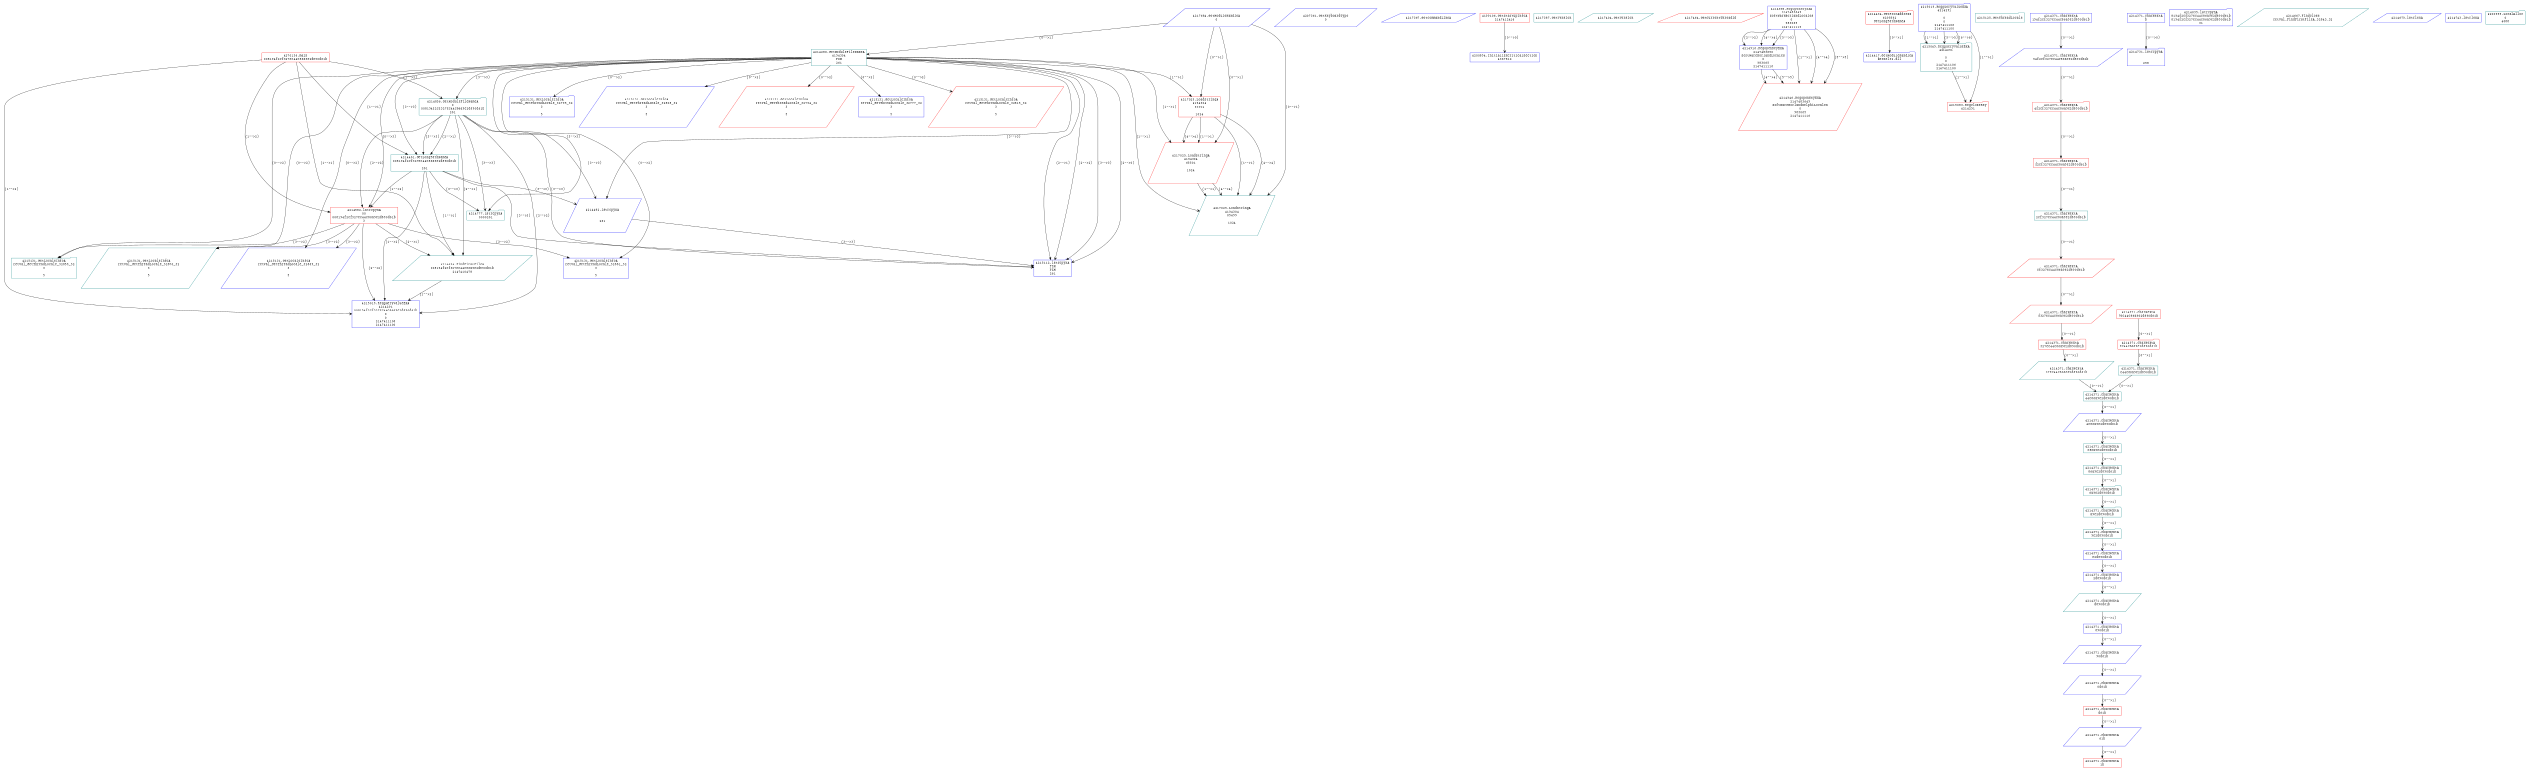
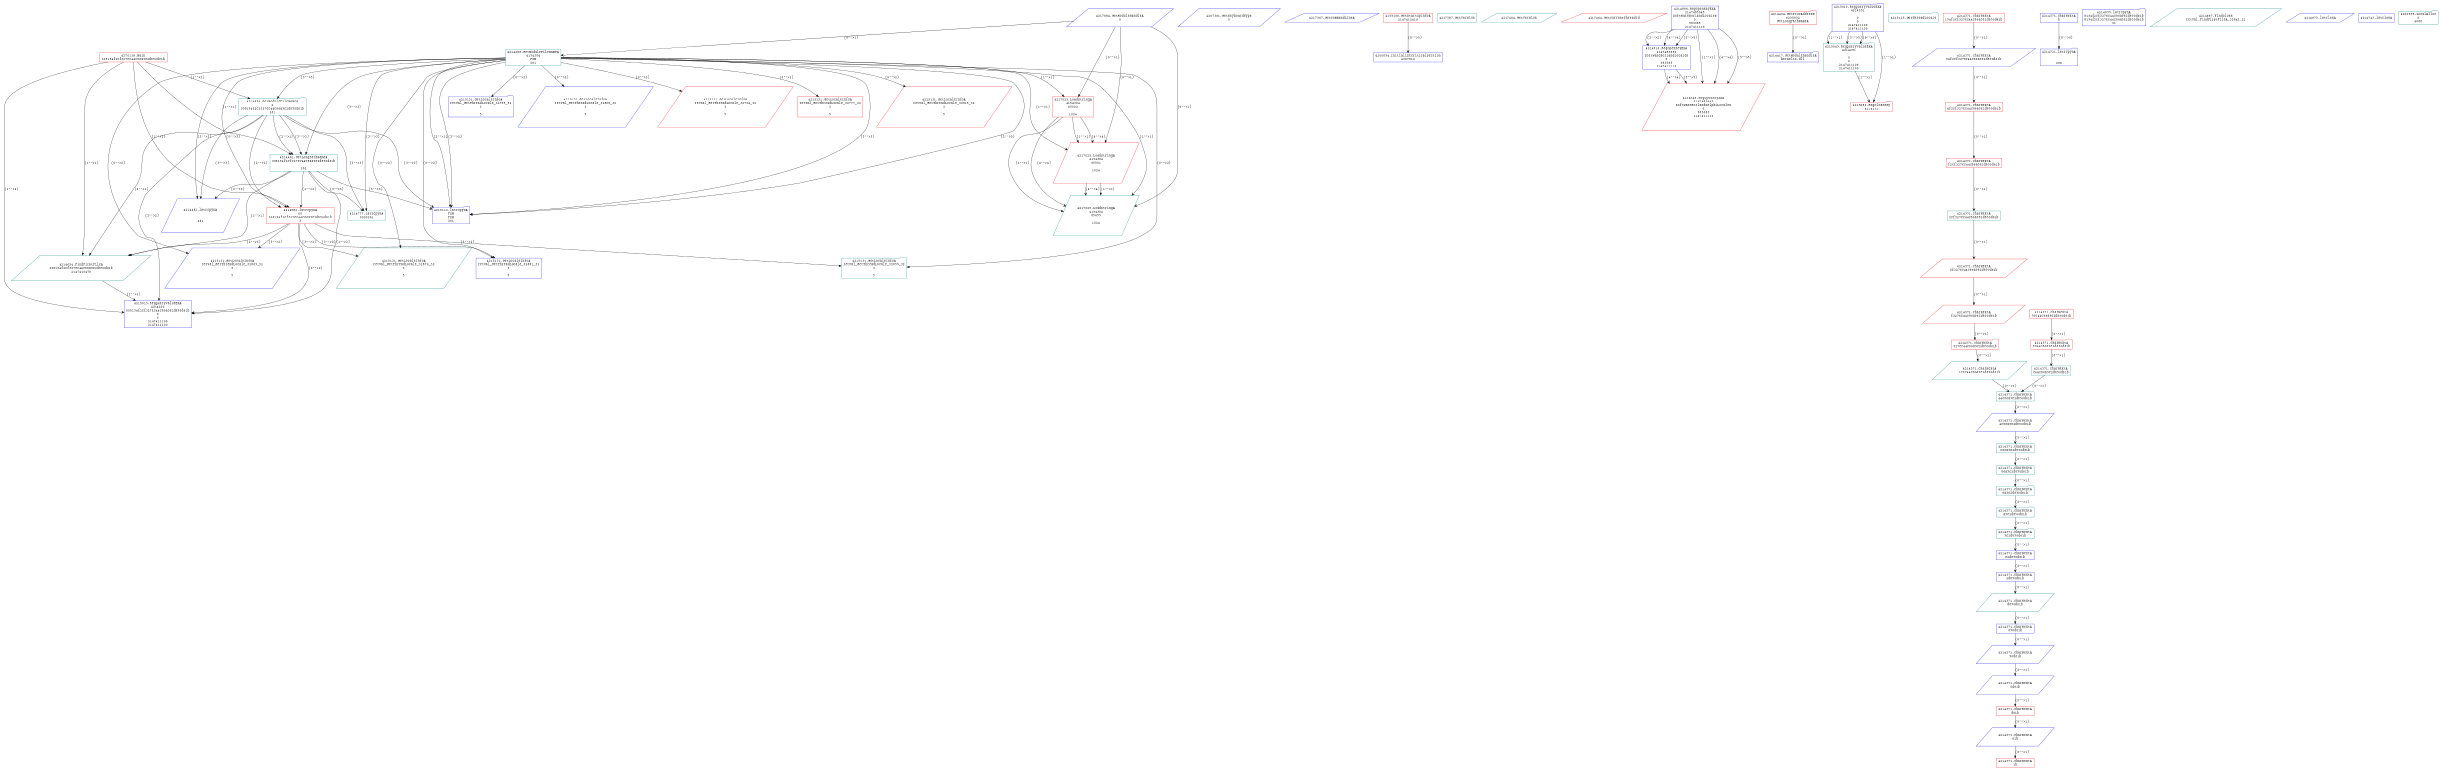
  digraph {
    fontname="Courier Prime"
    node [color=blue fontname="Courier Prime" shape=box]
    edge [arrowhead=normal fontname="Courier Prime"]
    n1 [color=red label="4270136.main\n008194f2cf327ec44c86a9e2d890d61b"]
    n2 [color=teal label="4214856.GetModuleFileNameA\n0\n008194f2cf327ec44c86a9e2d890d61b\n261" shape=folder]
    n3 [color=teal label="4214461.GetLongPathNameA\n008194f2cf327ec44c86a9e2d890d61b\n\n261"]
    n4 [color=red label="4214582.lstrcpynA\n00\n008194f2cf327ec44c86a9e2d890d61b\n3"]
    n5 [color=teal label="4214654.FindFirstFileA\n008194f2cf327ec44c86a9e2d890d61b\n2147410478" shape=parallelogram]
    n6 [label="4215019.RegQueryValueExA\n4214291\n008194f2cf327ec44c86a9e2d890d61b\n0\n0\n2147411106\n2147411100"]
    n7 [label="4214482.lstrcpynA\n\n\n261" shape=parallelogram]
    n8 [label="4215112.lstrcpynA\nPZM\nPZM\n261" shape=folder]
    n9 [color=teal label="4214777.lstrcpynA\n0000261" shape=folder]
    n10 [color=teal label="4215131.GetLocaleInfoA\nretval_GetThreadLocale_32859_32\n3\n\n5" shape=folder]
    n11 [label="4215131.GetLocaleInfoA\nretval_GetThreadLocale_32869_32\n3\n\n5" shape=parallelogram]
    n12 [label="4215131.GetLocaleInfoA\nretval_GetThreadLocale_32881_32\n3\n\n5"]
    n13 [color=teal label="4215131.GetLocaleInfoA\nretval_GetThreadLocale_32870_32\n3\n\n5" shape=parallelogram]
    n14 [label="4217684.GetModuleHandleA\n0" shape=parallelogram]
    n15 [color=teal label="4214286.GetModuleFileNameA\n4194304\nPZM\n261"]
    n16 [color=red label="4217025.LoadStringA\n4194304\n65502\n\n1024"]
    n17 [color=red label="4217025.LoadStringA\n4194304\n65501\n\n1024" shape=parallelogram]
    n18 [color=teal label="4217025.LoadStringA\n4194304\n65499\n\n1024" shape=parallelogram]
    n19 [label="4215131.GetLocaleInfoA\nretval_GetThreadLocale_32795_32\n3\n\n5" shape=folder]
    n20 [label="4215131.GetLocaleInfoA\nretval_GetThreadLocale_32808_32\n3\n\n5" shape=parallelogram]
    n21 [color=red label="4215131.GetLocaleInfoA\nretval_GetThreadLocale_32794_32\n3\n\n5" shape=parallelogram]
-   n22 [label="4215131.GetLocaleInfoA\nretval_GetThreadLocale_32777_32\n3\n\n5"]
+   n22 [color=red label="4215131.GetLocaleInfoA\nretval_GetThreadLocale_32777_32\n3\n\n5"]
    n23 [color=red label="4215131.GetLocaleInfoA\nretval_GetThreadLocale_32815_32\n3\n\n5" shape=parallelogram]
    n24 [label="4207361.GetKeyboardType\n0" shape=parallelogram]
    n25 [label="4217367.GetCommandLineA\n" shape=parallelogram]
    n26 [color=red label="4199106.GetStartupInfoA\n2147412416"]
    n27 [label="4200894.InitializeCriticalSection\n4367812"]
    n28 [color=teal label="4217387.GetVersion\n"]
    n29 [color=teal label="4217404.GetVersion\n" shape=parallelogram]
    n30 [color=red label="4217464.GetCurrentThreadId\n" shape=parallelogram]
    n31 [label="4214886.RegOpenKeyExA\n2147483649\nSoftware\Borland\Locales\n0\n983065\n2147411116"]
    n32 [label="4214916.RegOpenKeyExA\n2147483650\nSoftware\Borland\Locales\n0\n983065\n2147411116"]
    n33 [color=red label="4214946.RegOpenKeyExA\n2147483649\nSoftware\Borland\Delphi\Locales\n0\n983065\n2147411116" shape=parallelogram]
    n34 [label="4214417.GetModuleHandleA\nkernel32.dll" shape=folder]
    n35 [color=red label="4214434.GetProcAddress\n6295592\nGetLongPathNameA" shape=folder]
    n36 [label="4215019.RegQueryValueExA\n4214291\n\n0\n0\n2147411106\n2147411100" shape=folder]
    n37 [color=teal label="4215049.RegQueryValueExA\n4214291\n\n0\n0\n2147411106\n2147411100" shape=folder]
    n38 [color=red label="4215083.RegCloseKey\n4214291" shape=folder]
    n39 [color=teal label="4215125.GetThreadLocale\n" shape=folder]
-   n40 [label="4214371.CharNextA\n194f2cf327ec44c86a9e2d890d61b"]
+   n40 [color=red label="4214371.CharNextA\n194f2cf327ec44c86a9e2d890d61b"]
    n41 [label="4214371.CharNextA\n94f2cf327ec44c86a9e2d890d61b" shape=parallelogram]
-   n42 [color=red label="4214371.CharNextA\n4f2cf327ec44c86a9e2d890d61b" shape=folder]
+   n42 [color=red label="4214371.CharNextA\n4f2cf327ec44c86a9e2d890d61b"]
    n43 [color=red label="4214371.CharNextA\nf2cf327ec44c86a9e2d890d61b"]
    n44 [color=teal label="4214371.CharNextA\n2cf327ec44c86a9e2d890d61b"]
    n45 [color=red label="4214371.CharNextA\ncf327ec44c86a9e2d890d61b" shape=parallelogram]
    n46 [color=red label="4214371.CharNextA\nf327ec44c86a9e2d890d61b" shape=parallelogram]
    n47 [color=red label="4214371.CharNextA\n327ec44c86a9e2d890d61b" shape=folder]
    n48 [color=teal label="4214371.CharNextA\n27ec44c86a9e2d890d61b" shape=parallelogram]
    n49 [color=teal label="4214371.CharNextA\n44c86a9e2d890d61b"]
    n50 [color=red label="4214371.CharNextA\n7ec44c86a9e2d890d61b"]
    n51 [color=red label="4214371.CharNextA\nec44c86a9e2d890d61b" shape=folder]
    n52 [color=teal label="4214371.CharNextA\nc44c86a9e2d890d61b"]
    n53 [label="4214371.CharNextA\n4c86a9e2d890d61b" shape=parallelogram]
    n54 [color=teal label="4214371.CharNextA\nc86a9e2d890d61b"]
    n55 [color=teal label="4214371.CharNextA\n86a9e2d890d61b"]
    n56 [color=teal label="4214371.CharNextA\n6a9e2d890d61b" shape=folder]
    n57 [color=teal label="4214371.CharNextA\na9e2d890d61b" shape=folder]
    n58 [color=teal label="4214371.CharNextA\n9e2d890d61b" shape=folder]
    n59 [label="4214371.CharNextA\ne2d890d61b"]
    n60 [label="4214371.CharNextA\n2d890d61b"]
    n61 [color=teal label="4214371.CharNextA\nd890d61b" shape=parallelogram]
    n62 [label="4214371.CharNextA\n890d61b"]
    n63 [label="4214371.CharNextA\n90d61b" shape=parallelogram]
    n64 [label="4214371.CharNextA\n0d61b" shape=parallelogram]
    n65 [color=red label="4214371.CharNextA\nd61b"]
    n66 [label="4214371.CharNextA\n61b" shape=parallelogram]
    n67 [color=red label="4214371.CharNextA\n1b"]
    n68 [label="4214371.CharNextA\nb"]
    n69 [label="4214731.lstrcpynA\n\n\n258" shape=folder]
    n70 [label="4214635.lstrcpynA\n8194f2cf327ec44c86a9e2d890d61b\n8194f2cf327ec44c86a9e2d890d61b\n31" shape=folder]
    n71 [color=teal label="4214667.FindClose\nretval_FindFirstFileA_32843_32" shape=parallelogram]
    n72 [label="4214679.lstrlenA\n" shape=parallelogram]
    n73 [label="4214743.lstrlenA\n"]
    n74 [color=teal label="4200955.LocalAlloc\n0\n4088" shape=folder]
    n1 -> n2 [arrowhead=vee label="(1-->2)"]
    n1 -> n3 [label="(1-->1)"]
    n1 -> n4 [label="(1-->2)"]
    n1 -> n5 [label="(1-->1)"]
    n1 -> n6 [arrowhead=vee label="(1-->2)"]
    n2 -> n3 [label="(2-->1)"]
    n2 -> n3 [label="(3-->3)"]
    n2 -> n4 [label="(2-->2)"]
    n2 -> n5 [label="(2-->1)"]
    n2 -> n6 [arrowhead=vee label="(2-->2)"]
    n2 -> n7 [arrowhead=vee label="(3-->3)"]
    n2 -> n8 [arrowhead=vee label="(3-->3)"]
    n2 -> n9 [arrowhead=vee label="(3-->3)"]
    n3 -> n4 [arrowhead=vee label="(1-->2)"]
    n3 -> n5 [label="(1-->1)"]
    n3 -> n6 [label="(1-->2)"]
    n3 -> n7 [arrowhead=vee label="(3-->3)"]
    n3 -> n8 [arrowhead=vee label="(3-->3)"]
    n3 -> n9 [arrowhead=vee label="(3-->3)"]
    n4 -> n5 [label="(2-->1)"]
    n4 -> n6 [arrowhead=vee label="(2-->2)"]
    n4 -> n10 [label="(3-->2)"]
    n4 -> n11 [arrowhead=vee label="(3-->2)"]
    n4 -> n12 [label="(3-->2)"]
    n4 -> n13 [arrowhead=vee label="(3-->2)"]
    n5 -> n6 [arrowhead=vee label="(1-->2)"]
-   n7 -> n8 [label="(3-->3)"]
    n14 -> n15 [arrowhead=vee label="(0-->1)"]
    n14 -> n16 [label="(0-->1)"]
    n14 -> n17 [label="(0-->1)"]
    n14 -> n18 [arrowhead=vee label="(0-->1)"]
    n15 -> n2 [label="(3-->3)"]
    n15 -> n3 [label="(3-->3)"]
    n15 -> n4 [label="(0-->3)"]
    n15 -> n7 [label="(3-->3)"]
    n15 -> n8 [label="(2-->1)"]
    n15 -> n8 [arrowhead=vee label="(2-->2)"]
    n15 -> n8 [label="(3-->3)"]
    n15 -> n8 [arrowhead=vee label="(2-->0)"]
    n15 -> n9 [label="(3-->3)"]
    n15 -> n10 [label="(0-->2)"]
    n15 -> n11 [label="(0-->2)"]
    n15 -> n12 [label="(0-->2)"]
    n15 -> n13 [label="(0-->2)"]
    n15 -> n16 [label="(1-->1)"]
    n15 -> n17 [arrowhead=vee label="(1-->1)"]
    n15 -> n18 [arrowhead=vee label="(1-->1)"]
    n15 -> n19 [arrowhead=vee label="(0-->2)"]
    n15 -> n20 [label="(0-->2)"]
    n15 -> n21 [label="(0-->2)"]
    n15 -> n22 [label="(0-->2)"]
    n15 -> n23 [arrowhead=vee label="(0-->2)"]
    n16 -> n17 [label="(1-->1)"]
    n16 -> n17 [arrowhead=vee label="(4-->4)"]
    n16 -> n18 [label="(1-->1)"]
    n16 -> n18 [arrowhead=vee label="(4-->4)"]
    n17 -> n18 [label="(1-->1)"]
    n17 -> n18 [arrowhead=vee label="(4-->4)"]
    n26 -> n27 [arrowhead=vee label="(0-->0)"]
    n31 -> n32 [arrowhead=vee label="(2-->2)"]
    n31 -> n32 [label="(4-->4)"]
    n31 -> n32 [label="(5-->5)"]
    n31 -> n33 [arrowhead=vee label="(1-->1)"]
    n31 -> n33 [arrowhead=vee label="(4-->4)"]
    n31 -> n33 [arrowhead=vee label="(5-->5)"]
    n32 -> n33 [arrowhead=vee label="(4-->4)"]
    n32 -> n33 [label="(5-->5)"]
    n35 -> n34 [label="(0-->1)"]
    n36 -> n37 [arrowhead=vee label="(1-->1)"]
    n36 -> n37 [arrowhead=vee label="(5-->5)"]
    n36 -> n37 [arrowhead=vee label="(6-->6)"]
    n36 -> n38 [label="(1-->1)"]
    n37 -> n38 [arrowhead=vee label="(1-->1)"]
    n40 -> n41 [arrowhead=vee label="(0-->1)"]
    n41 -> n42 [arrowhead=vee label="(0-->1)"]
    n42 -> n43 [label="(0-->1)"]
    n43 -> n44 [arrowhead=vee label="(0-->1)"]
    n44 -> n45 [arrowhead=vee label="(0-->1)"]
    n45 -> n46 [label="(0-->1)"]
    n46 -> n47 [label="(0-->1)"]
    n47 -> n48 [label="(0-->1)"]
    n48 -> n49 [arrowhead=vee label="(0-->1)"]
    n49 -> n53 [label="(0-->1)"]
    n50 -> n51 [label="(0-->1)"]
    n51 -> n52 [arrowhead=vee label="(0-->1)"]
    n52 -> n49 [label="(0-->1)"]
    n53 -> n54 [arrowhead=vee label="(0-->1)"]
    n54 -> n55 [label="(0-->1)"]
    n55 -> n56 [label="(0-->1)"]
    n56 -> n57 [arrowhead=vee label="(0-->1)"]
    n57 -> n58 [arrowhead=vee label="(0-->1)"]
    n58 -> n59 [arrowhead=vee label="(0-->1)"]
    n59 -> n60 [arrowhead=vee label="(0-->1)"]
    n60 -> n61 [arrowhead=vee label="(0-->1)"]
    n61 -> n62 [label="(0-->1)"]
    n62 -> n63 [arrowhead=vee label="(0-->1)"]
    n63 -> n64 [label="(0-->1)"]
    n64 -> n65 [label="(0-->1)"]
    n65 -> n66 [label="(0-->1)"]
    n66 -> n67 [label="(0-->1)"]
    n68 -> n69 [label="(0-->0)"]
  }
